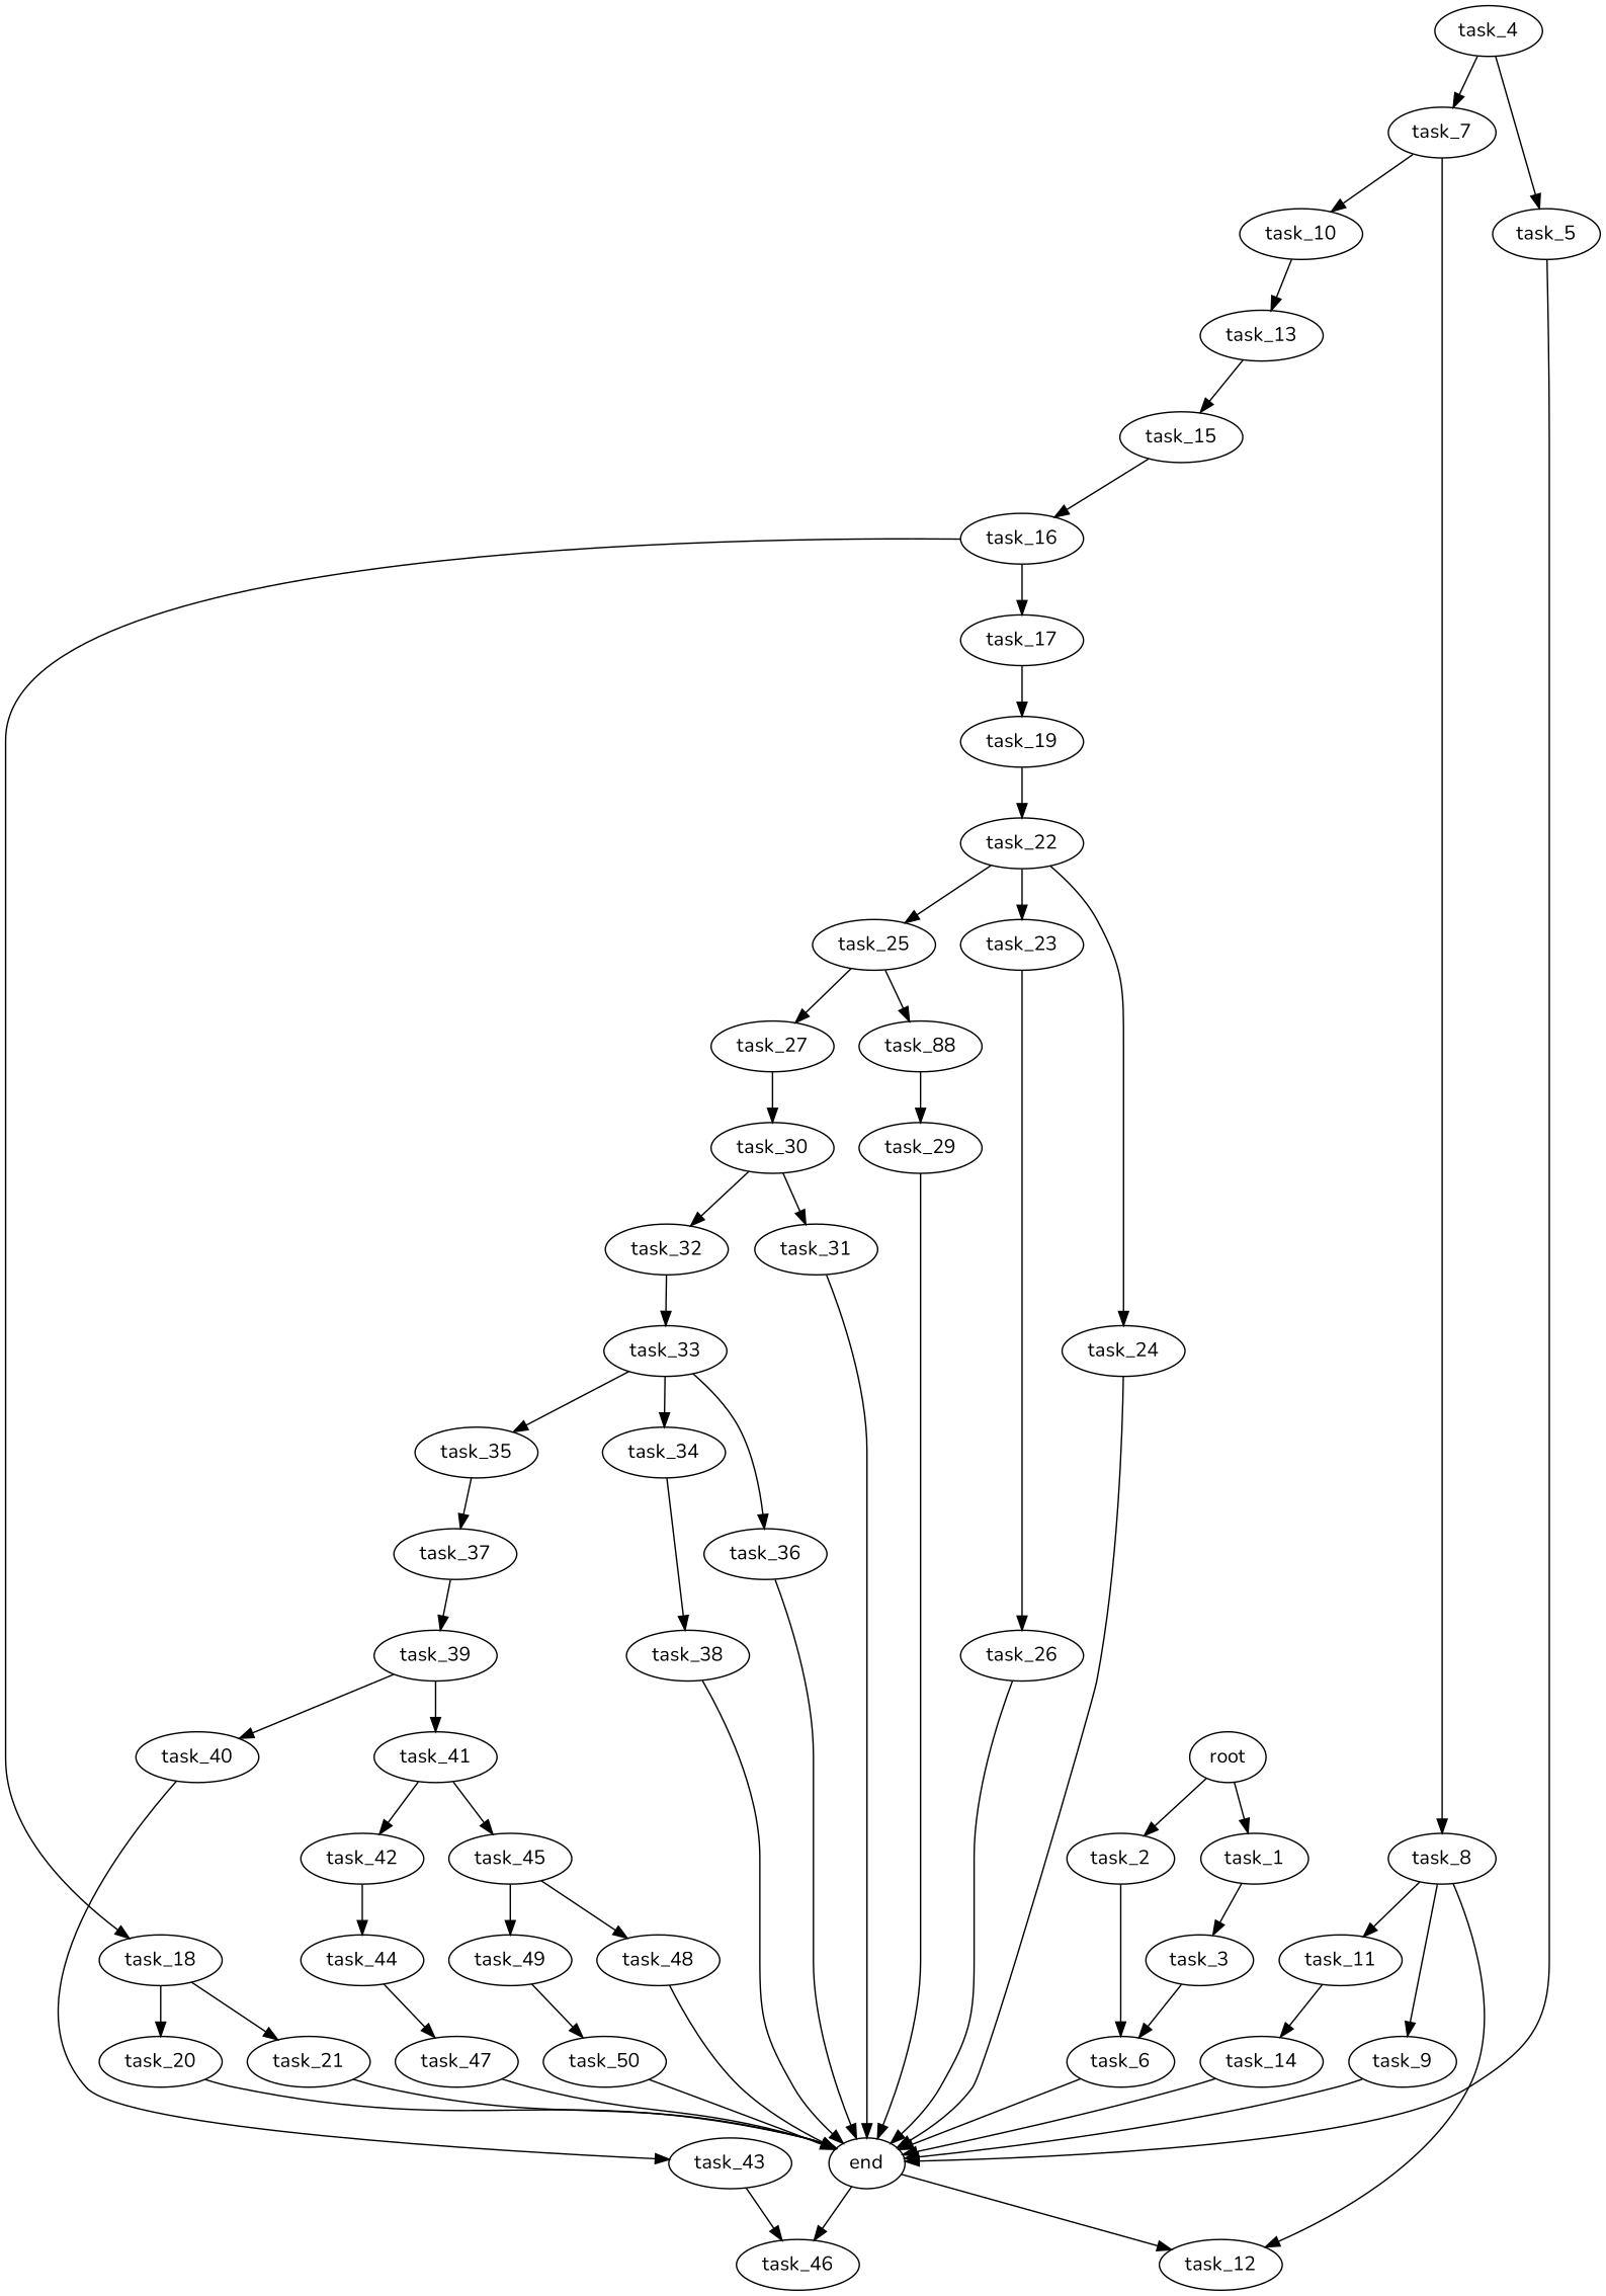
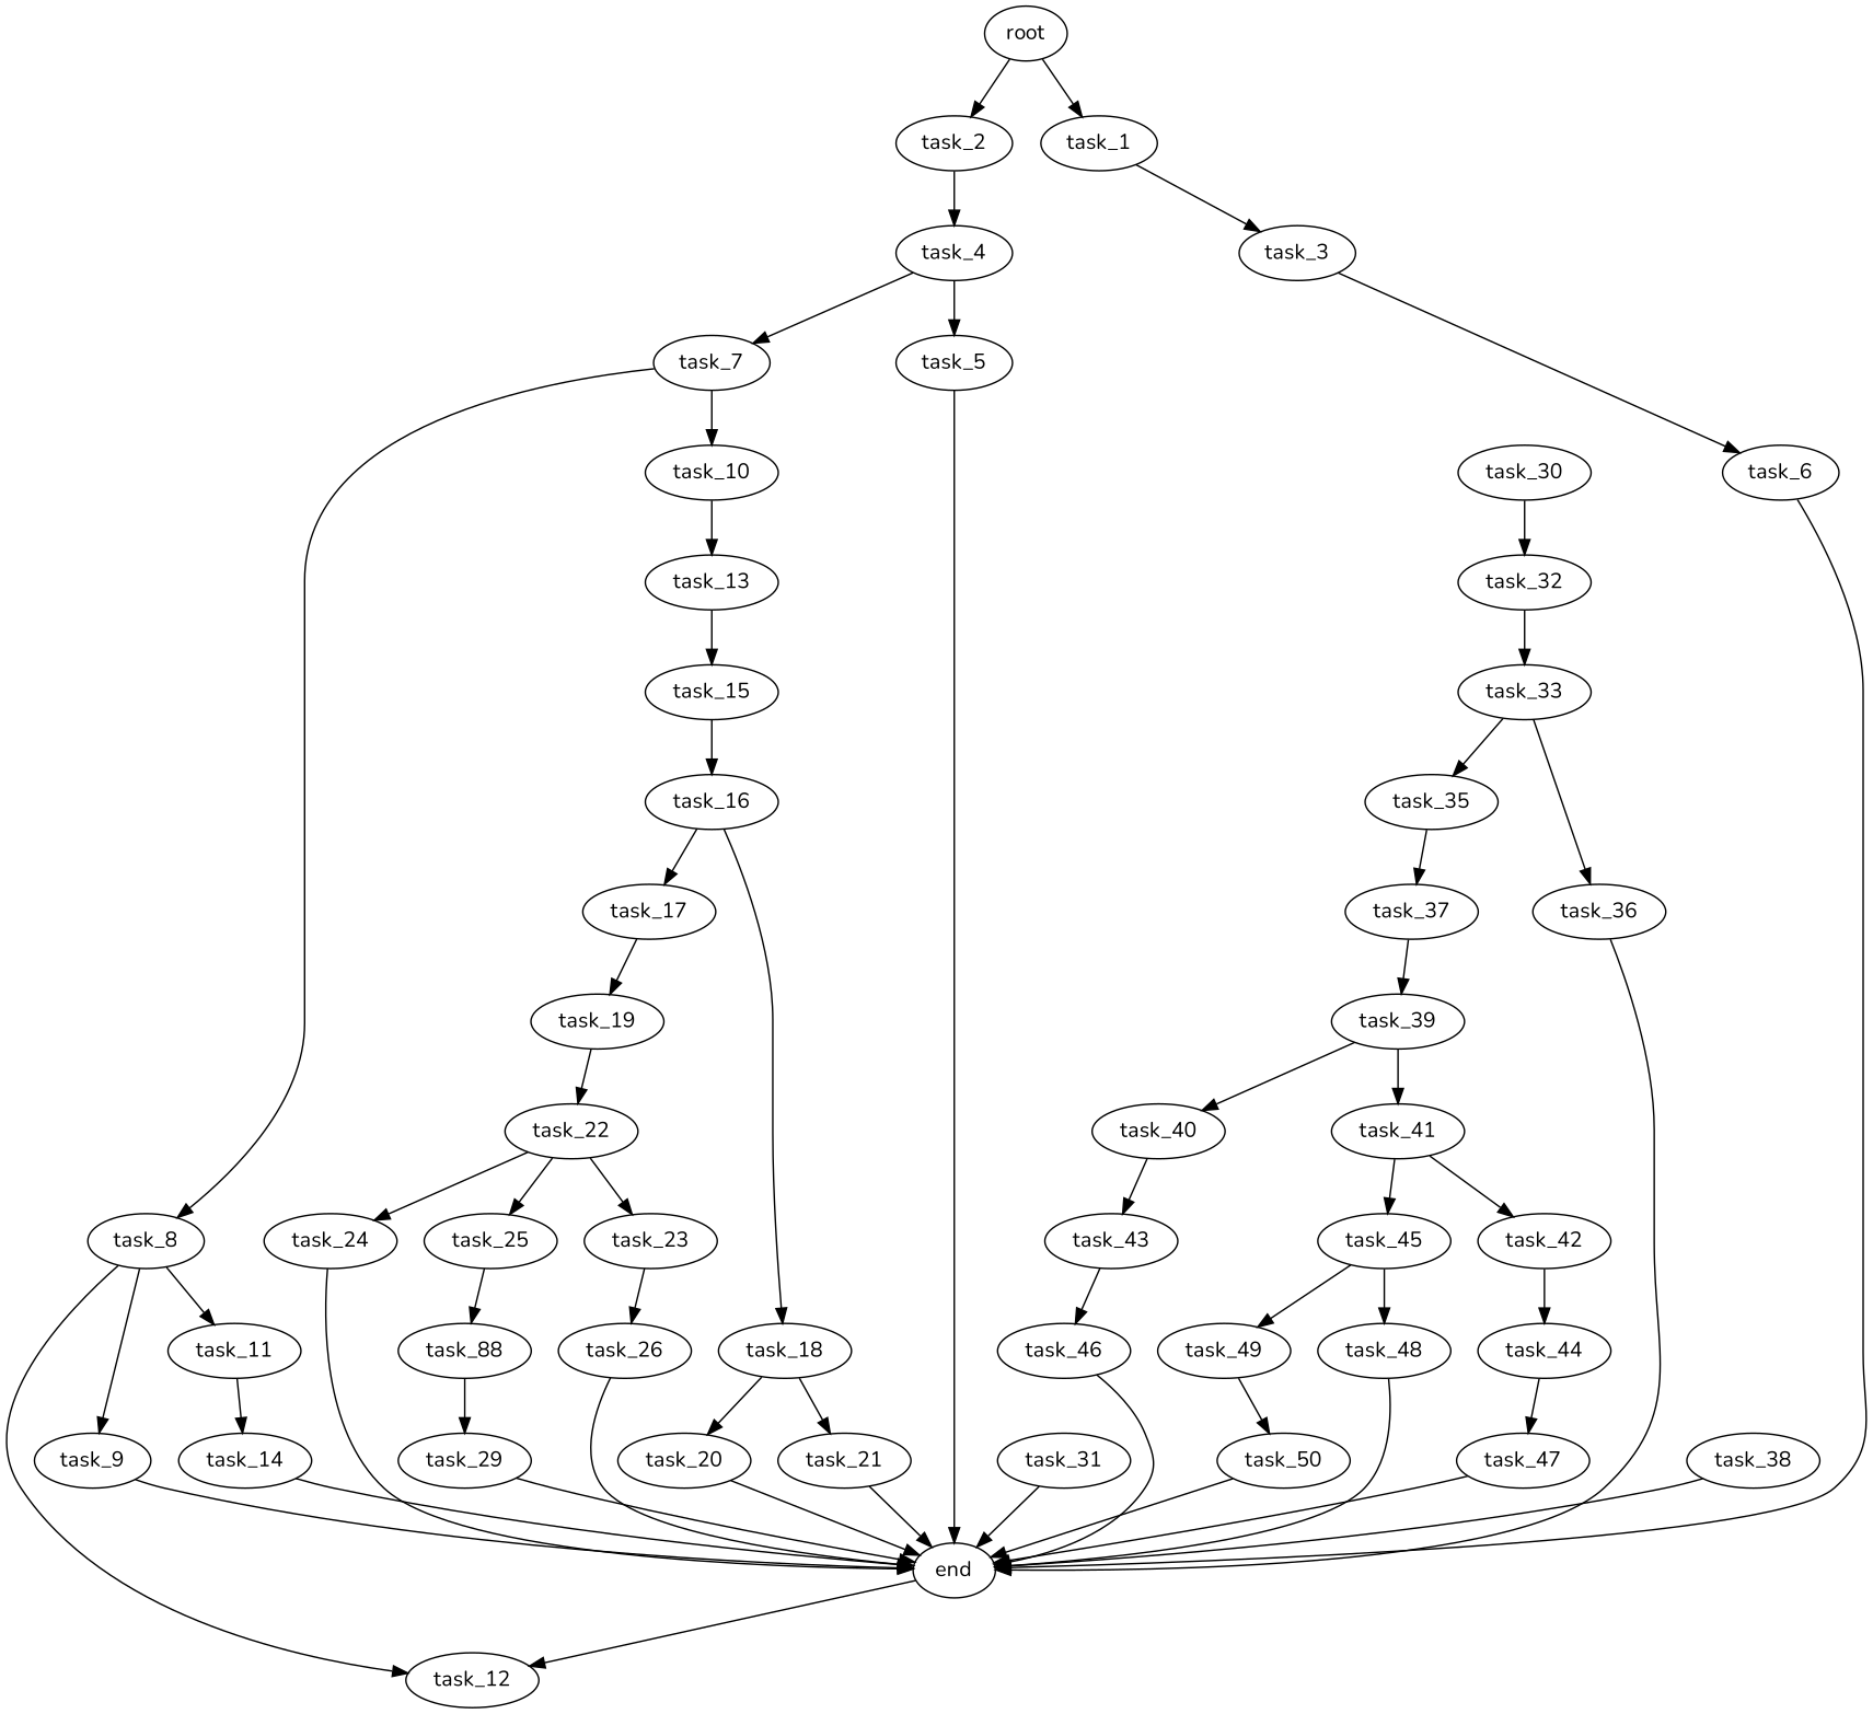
  digraph {
    fontname=Nunito
    node [fontname=Nunito]
    edge [fontname=Nunito]
    root
    task_1
    task_2
    task_3
    task_4
    task_6
    task_5
    task_7
    end
    task_8
    task_10
    task_12
    task_9
    task_11
    task_13
    task_14
    task_15
    task_16
    task_17
    task_18
    task_19
    task_20
    task_21
    task_22
    task_23
    task_24
    task_25
    task_26
-   task_27
    n30 [label=task_88]
    task_30
    task_29
    task_31
    task_32
    task_33
-   task_34
    task_35
    task_36
    task_38
    task_37
    task_39
    task_40
    task_41
    task_43
    task_42
    task_45
    task_46
    task_44
    task_48
    task_49
    task_47
    task_50
    root -> task_1
    root -> task_2
    task_1 -> task_3
-   task_2 -> task_6
+   task_2 -> task_4
    task_3 -> task_6
    task_4 -> task_5
    task_4 -> task_7
    task_6 -> end
    task_5 -> end
    task_7 -> task_8
    task_7 -> task_10
    end -> task_12
    task_8 -> task_12
    task_8 -> task_9
    task_8 -> task_11
    task_10 -> task_13
    task_9 -> end
    task_11 -> task_14
    task_13 -> task_15
    task_14 -> end
    task_15 -> task_16
    task_16 -> task_17
    task_16 -> task_18
    task_17 -> task_19
    task_18 -> task_20
    task_18 -> task_21
    task_19 -> task_22
    task_20 -> end
    task_21 -> end
    task_22 -> task_23
    task_22 -> task_24
    task_22 -> task_25
    task_23 -> task_26
    task_24 -> end
-   task_25 -> task_27
    task_25 -> n30
    task_26 -> end
-   task_27 -> task_30
    n30 -> task_29
-   task_30 -> task_31
    task_30 -> task_32
    task_29 -> end
    task_31 -> end
    task_32 -> task_33
-   task_33 -> task_34
    task_33 -> task_35
    task_33 -> task_36
-   task_34 -> task_38
    task_35 -> task_37
    task_36 -> end
    task_38 -> end
    task_37 -> task_39
    task_39 -> task_40
    task_39 -> task_41
    task_40 -> task_43
    task_41 -> task_42
    task_41 -> task_45
    task_43 -> task_46
    task_42 -> task_44
    task_45 -> task_48
    task_45 -> task_49
-   end -> task_46
+   task_46 -> end
    task_44 -> task_47
    task_48 -> end
    task_49 -> task_50
    task_47 -> end
    task_50 -> end
  }
